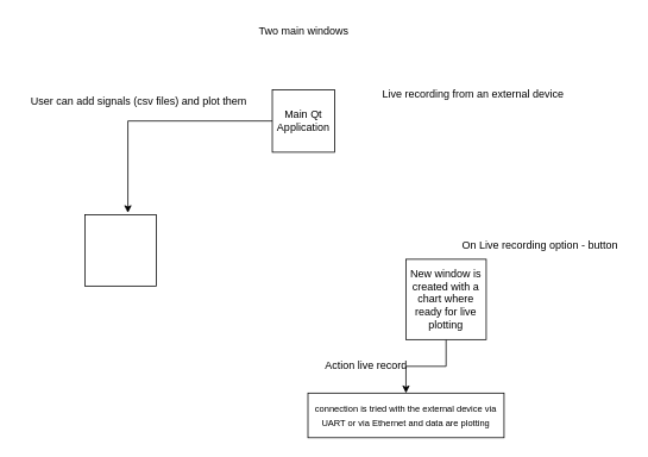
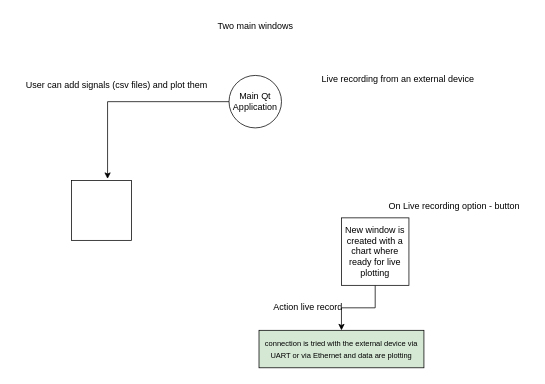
  <mxCell id="0" />
  <mxCell id="1" parent="0" />
  <mxCell id="2" value="" style="whiteSpace=wrap;html=1;aspect=fixed;shadow=0;" vertex="1" parent="1"><mxGeometry x="95" y="240" width="80" height="80" as="geometry" /></mxCell>
- <mxCell id="3" value="Main Qt Application" style="whiteSpace=wrap;html=1;aspect=fixed;" vertex="1" parent="1"><mxGeometry x="305" y="100" width="70" height="70" as="geometry" /></mxCell>
+ <mxCell id="3" value="Main Qt Application" style="ellipse;whiteSpace=wrap;html=1;aspect=fixed;" vertex="1" parent="1"><mxGeometry x="305" y="100" width="70" height="70" as="geometry" /></mxCell>
  <mxCell id="4" style="edgeStyle=orthogonalEdgeStyle;rounded=0;orthogonalLoop=1;jettySize=auto;html=1;entryX=0.6;entryY=-0.025;entryDx=0;entryDy=0;entryPerimeter=0;" edge="1" parent="1" source="3" target="2"><mxGeometry relative="1" as="geometry" /></mxCell>
  <mxCell id="5" value="" style="edgeStyle=orthogonalEdgeStyle;rounded=0;orthogonalLoop=1;jettySize=auto;html=1;" edge="1" parent="1" source="6" target="11"><mxGeometry relative="1" as="geometry" /></mxCell>
  <mxCell id="6" value="New window is created with a chart where ready for live plotting" style="whiteSpace=wrap;html=1;aspect=fixed;shadow=0;" vertex="1" parent="1"><mxGeometry x="455" y="290" width="90" height="90" as="geometry" /></mxCell>
  <mxCell id="7" value="Two main windows" style="text;html=1;align=center;verticalAlign=middle;resizable=0;points=[];autosize=1;strokeColor=none;fillColor=none;" vertex="1" parent="1"><mxGeometry x="280" y="20" width="120" height="30" as="geometry" /></mxCell>
  <mxCell id="8" value="User can add signals (csv files) and plot them" style="text;html=1;align=center;verticalAlign=middle;resizable=0;points=[];autosize=1;strokeColor=none;fillColor=none;" vertex="1" parent="1"><mxGeometry x="20" y="98" width="270" height="30" as="geometry" /></mxCell>
  <mxCell id="9" value="Live recording from an external device" style="text;html=1;align=center;verticalAlign=middle;resizable=0;points=[];autosize=1;strokeColor=none;fillColor=none;" vertex="1" parent="1"><mxGeometry x="415" y="90" width="230" height="30" as="geometry" /></mxCell>
  <mxCell id="10" value="On Live recording option - button" style="text;html=1;align=center;verticalAlign=middle;resizable=0;points=[];autosize=1;strokeColor=none;fillColor=none;" vertex="1" parent="1"><mxGeometry x="505" y="260" width="200" height="30" as="geometry" /></mxCell>
- <mxCell id="11" value="&lt;font style=&quot;font-size: 10px;&quot;&gt;connection is tried with the external device via UART or via Ethernet and data are plotting&lt;/font&gt;" style="whiteSpace=wrap;html=1;shadow=0;" vertex="1" parent="1"><mxGeometry x="345" y="440" width="220" height="50" as="geometry" /></mxCell>
+ <mxCell id="11" value="&lt;font style=&quot;font-size: 10px;&quot;&gt;connection is tried with the external device via UART or via Ethernet and data are plotting&lt;/font&gt;" style="whiteSpace=wrap;html=1;shadow=0;fillColor=#d5e8d4;" vertex="1" parent="1"><mxGeometry x="345" y="440" width="220" height="50" as="geometry" /></mxCell>
  <mxCell id="12" value="Action live record" style="text;html=1;align=center;verticalAlign=middle;resizable=0;points=[];autosize=1;strokeColor=none;fillColor=none;" vertex="1" parent="1"><mxGeometry x="350" y="395" width="120" height="30" as="geometry" /></mxCell>
